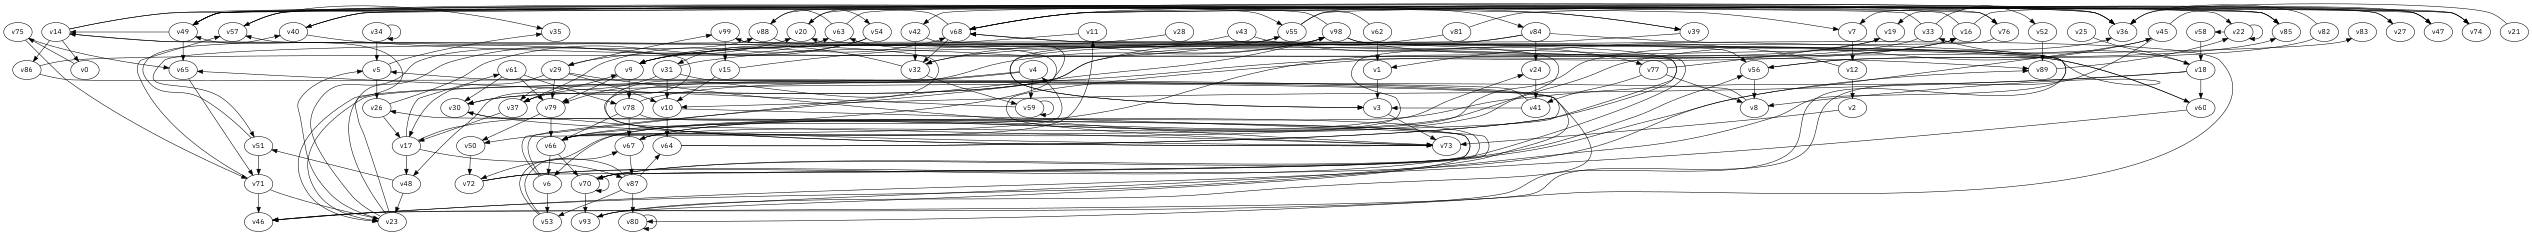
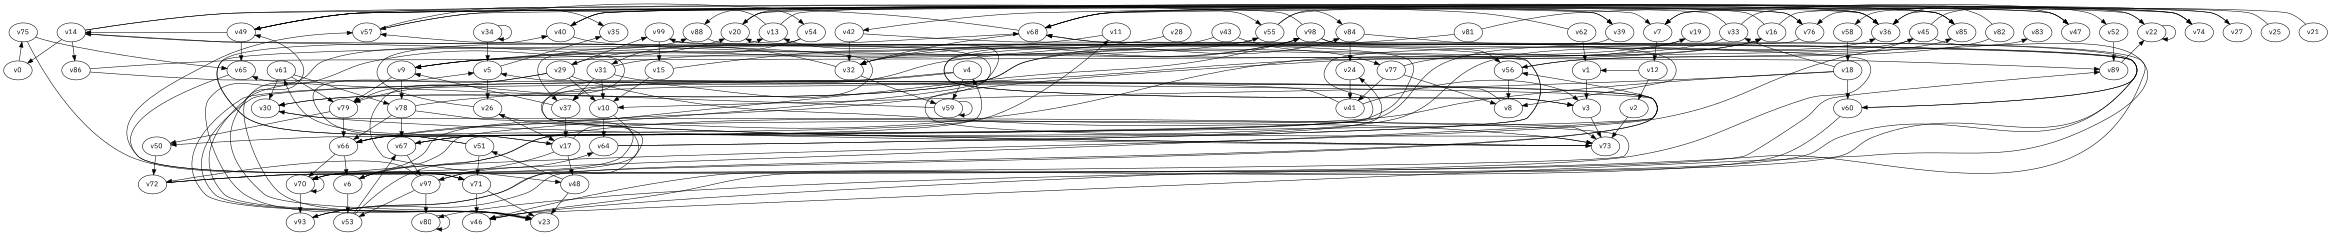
  digraph {
    fontname="IBM Plex Sans"
    node [fontname="IBM Plex Sans" player=0]
    edge [fontname="IBM Plex Sans"]
    v0 [player=1]
    v75 [player=1]
    v65
    v71 [player=1]
    v1
    v3
    v73
    v2 [player=1]
    n9 [label=v98]
    v57 [player=1]
    v4
    v23
    v59 [player=1]
    v5 [player=1]
    v88
    v20
    v49 [player=1]
    v26 [player=1]
    v35 [player=1]
-   v13 [label=v63]
+   v13
    v17
    v6
    v53
    v22 [player=1]
    v60
    v32 [player=1]
    v80 [player=1]
    v24
    v67 [player=1]
    v12
    v7 [player=1]
    v8
    v79 [player=1]
    v50 [player=1]
    v66 [player=1]
    v9
    v68 [player=1]
    v78
    v39 [player=1]
    v36 [player=1]
    v70 [player=1]
    v16
    v10 [player=1]
    v64 [player=1]
    v14
    v56 [player=1]
    n47 [label=v93]
    v11 [player=1]
    v48
    v61 [player=1]
-   v87 [player=1]
+   v87 [player=1 label=v97]
    v58
    v47 [player=1]
    v55
    v86 [player=1]
    v19
    v51
    v85
    v84
    v83 [player=1]
    v15
    v27 [player=1]
    v42
    v46
    v30
    v72 [player=1]
    v18
    v33
    v52 [player=1]
    v54
    v29 [player=1]
    v37
    v21
    v40 [player=1]
    v76
    v74 [player=1]
    v41 [player=1]
    v25
    v28 [player=1]
    n80 [label=v99]
    v89 [player=1]
    v31
    v34 [player=1]
    v43
    v77 [player=1]
    v45
    v62 [player=1]
    v81 [player=1]
    v82
    v0 -> v75 [constraint="time >= 14"]
    v75 -> v65 [constraint="time % 6 == 2"]
    v75 -> v71 [constraint="(time % 3 == 0) || (time % 3 == 2)"]
    v65 -> v71 [constraint="time % 6 == 5"]
    v71 -> v57 [constraint="(time >= 4) && (time <= 20)"]
    v71 -> v23
    v71 -> v46
    v1 -> v3
    v3 -> v73
    v73 -> n9 [constraint="time == 6"]
    v73 -> v57 [constraint="time % 4 == 3"]
    v2 -> v73
    n9 -> v20 [constraint="time == 9"]
    n9 -> v60 [constraint="time == 19"]
    n9 -> v32 [constraint="time <= 15"]
    n9 -> v80 [constraint="time % 3 == 2"]
    v57 -> v35 [constraint="time % 6 == 1"]
    v57 -> v7 [constraint="time == 19"]
    v4 -> v23 [constraint="(time % 4 == 0) || (time % 3 == 2)"]
    v4 -> v23 [constraint="time == 2"]
    v4 -> v59
    v23 -> v5 [constraint="time <= 24"]
    v23 -> v88 [constraint="time >= 6"]
    v23 -> v20 [constraint="time >= 8"]
    v23 -> v49 [constraint="time == 4"]
    v59 -> v65 [constraint="time >= 4"]
    v59 -> v59 [constraint="time <= 20"]
    v5 -> v26
    v5 -> v35 [constraint="time >= 2"]
    v88 -> v66 [constraint="time % 5 == 2"]
-   v88 -> v39 [constraint="time == 16"]
+   v20 -> v39 [constraint="time == 16"]
    v20 -> v54 [constraint="time == 8"]
    v49 -> v65
    v49 -> v14 [constraint="time == 17"]
    v49 -> v85 [constraint="time == 7"]
    v49 -> v76 [constraint="time % 5 == 1"]
    v49 -> v74 [constraint="time >= 5"]
    v26 -> v13 [constraint="time == 6"]
    v26 -> v17
    v13 -> v88 [constraint="time == 5"]
    v13 -> v22 [constraint="time == 17"]
    v17 -> v73 [constraint="(time % 3 == 1) || (time % 4 == 1)"]
    v17 -> v48
    v17 -> v61 [constraint="time <= 12"]
    v17 -> v87 [constraint="time <= 23"]
    v6 -> n9 [constraint="time <= 5"]
    v6 -> v13 [constraint="time == 11"]
    v6 -> v53
    v53 -> v24 [constraint="time == 3"]
    v53 -> v67 [constraint="time >= 4"]
    v22 -> v22 [constraint="time >= 12"]
    v22 -> v58 [constraint="time == 7"]
    v60 -> v68 [constraint="(time % 2 == 0) || (time % 4 == 0)"]
    v60 -> v46 [constraint="time == 15"]
    v32 -> v59
    v32 -> v31 [constraint="time == 13"]
    v80 -> v80
    v24 -> v41
    v67 -> v36 [constraint="time == 6"]
    v67 -> v87
    v67 -> v45 [constraint="time == 20"]
    v12 -> v1 [constraint="time >= 1"]
    v12 -> v2
    v7 -> v12
    v8 -> v79 [constraint="time >= 13"]
    v79 -> v50
    v79 -> v66
    v50 -> v72
    v66 -> v4 [constraint="time <= 19"]
    v66 -> v6
    v66 -> v70
    v66 -> v16 [constraint="time % 6 == 5"]
    v66 -> v11 [constraint="time % 3 == 0"]
    v9 -> v79 [constraint="time == 8"]
    v9 -> v68 [constraint="time <= 11"]
    v9 -> v78
    v68 -> v57 [constraint="time == 11"]
    v68 -> v32 [constraint="time == 10"]
    v68 -> v39 [constraint="time == 20"]
    v68 -> v36 [constraint="time == 11"]
    v78 -> v67
    v78 -> v66
    v78 -> v70 [constraint="time == 16"]
    v78 -> v16 [constraint="time % 2 == 1"]
    v39 -> v3 [constraint="time == 18"]
    v36 -> v40 [constraint="time == 12"]
    v70 -> v70 [constraint="time == 9"]
    v70 -> v56 [constraint="time >= 15"]
    v70 -> n47
    v16 -> v27 [constraint="time == 5"]
    v16 -> v42 [constraint="time == 13"]
    v10 -> v70 [constraint="(time >= 9) && (time <= 25)"]
    v10 -> v64
    v64 -> v68 [constraint="time <= 23"]
    v64 -> v14 [constraint="(time % 3 == 0) || (time % 4 == 2)"]
    v14 -> v0
    v14 -> v48 [constraint="time % 3 == 0"]
    v14 -> v47 [constraint="time >= 12"]
    v14 -> v55 [constraint="time % 3 == 1"]
    v14 -> v86
    v56 -> v8
    v56 -> v85 [constraint="time >= 3"]
    n47 -> v5 [constraint="time == 19"]
    n47 -> v26 [constraint="time >= 5"]
    v11 -> v9 [constraint="time <= 14"]
    v48 -> v23
    v48 -> v51 [constraint="time <= 5"]
    v61 -> v79
    v61 -> v78 [constraint="time <= 17"]
    v61 -> v30
    v87 -> v53 [constraint="(time >= 9) && (time <= 23)"]
    v87 -> v80
    v87 -> v64 [constraint="time == 6"]
    v87 -> v72 [constraint="time >= 10"]
    v58 -> v18
-   v47 -> v19 [constraint="time >= 15"]
+   v47 -> v7 [constraint="time >= 15"]
    v55 -> v3 [constraint="time == 9"]
    v55 -> v85 [constraint="time == 0"]
    v55 -> v84 [constraint="time % 4 == 0"]
    v86 -> n47 [constraint="time == 18"]
    v86 -> v83 [constraint="time >= 3"]
    v19 -> v30 [constraint="time == 9"]
    v51 -> v71
-   v84 -> v51 [constraint="time % 4 == 1"]
+   v51 -> v84 [constraint="time % 4 == 1"]
    v51 -> v40 [constraint="time >= 6"]
    v85 -> v68 [constraint="time == 5"]
    v84 -> v24
    v84 -> v8 [constraint="time % 3 == 1"]
    v84 -> v30 [constraint="time == 4"]
    v15 -> v10
    v15 -> v56 [constraint="time <= 10"]
    v27 -> v7 [constraint="time >= 8"]
    v42 -> v32
    v42 -> v46 [constraint="time == 15"]
    v46 -> v20 [constraint="time == 13"]
    v30 -> v73 [constraint="time % 6 == 2"]
    v72 -> v30 [constraint="time % 5 == 0"]
    v72 -> n80 [constraint="(time >= 10) && (time <= 15)"]
    v72 -> v89 [constraint="time % 4 == 1"]
    v18 -> v6 [constraint="time % 6 == 0"]
    v18 -> v60
    v18 -> v10 [constraint="time >= 10"]
    v18 -> v33 [constraint="time <= 17"]
    v33 -> v73 [constraint="time == 2"]
    v33 -> v49 [constraint="(time % 2 == 1) || (time % 5 == 1)"]
    v33 -> v52 [constraint="time == 17"]
    v52 -> v89
    v54 -> v29 [constraint="time % 5 == 0"]
    v54 -> v37 [constraint="time == 10"]
    v29 -> v73 [constraint="time <= 18"]
    v29 -> v17 [constraint="time % 2 == 0"]
    v29 -> v79
    v29 -> v10
    v29 -> n80 [constraint="time <= 16"]
    v37 -> v17
    v37 -> v9 [constraint="time % 3 == 2"]
    v21 -> v36 [constraint="time >= 4"]
    v40 -> v76 [constraint="time >= 7"]
    v40 -> v74 [constraint="time >= 1"]
    v40 -> v89 [constraint="time == 0"]
    v76 -> v66 [constraint="time == 6"]
    v74 -> v68 [constraint="time % 6 == 5"]
    v41 -> v3 [constraint="time >= 13"]
    v41 -> v37 [constraint="time >= 12"]
-   v25 -> v18 [constraint="time == 13"]
+   v25 -> v76 [constraint="time == 13"]
    v28 -> v9 [constraint="time >= 14"]
    n80 -> v67 [constraint="time == 14"]
    n80 -> v15
    v89 -> v22 [constraint="(time % 4 == 0) || (time % 5 == 1)"]
    v31 -> v50 [constraint="time == 2"]
    v31 -> v10
    v31 -> v55 [constraint="(time >= 5) && (time <= 24)"]
    v31 -> v37 [constraint="time % 3 == 0"]
    v34 -> v5
    v34 -> v34 [constraint="time >= 7"]
    v43 -> v9 [constraint="time == 12"]
    v43 -> v77 [constraint="(time % 2 == 0) || (time % 4 == 0)"]
    v77 -> v8
    v77 -> v19 [constraint="time == 5"]
    v77 -> v41
    v45 -> v70 [constraint="time == 5"]
    v45 -> v47 [constraint="time >= 15"]
    v45 -> v46 [constraint="time <= 21"]
    v62 -> v1
    v62 -> v49 [constraint="time <= 15"]
    v81 -> v32 [constraint="time == 13"]
    v81 -> v36 [constraint="time % 5 == 3"]
    v82 -> v36 [constraint="time == 20"]
    v82 -> v56 [constraint="time == 13"]
  }
